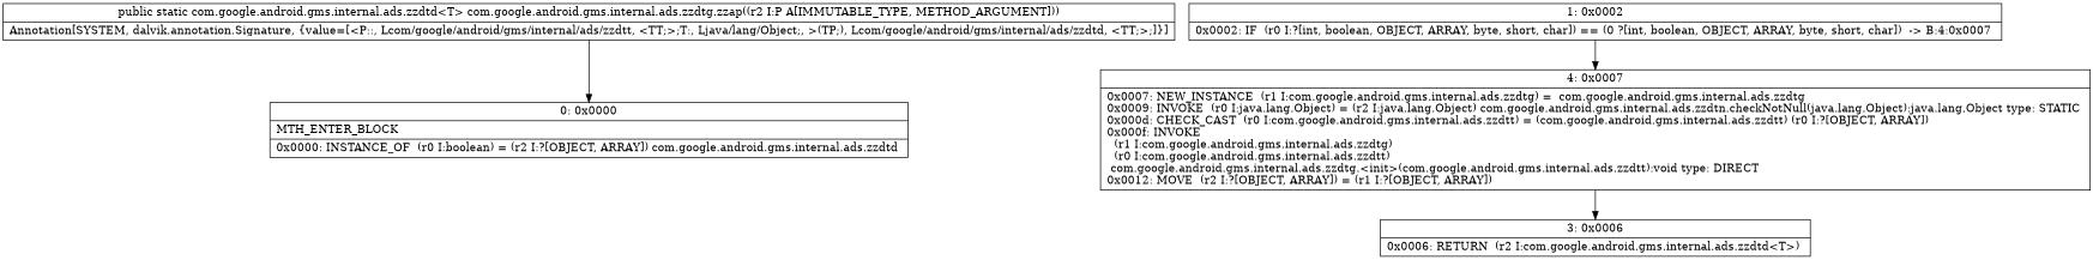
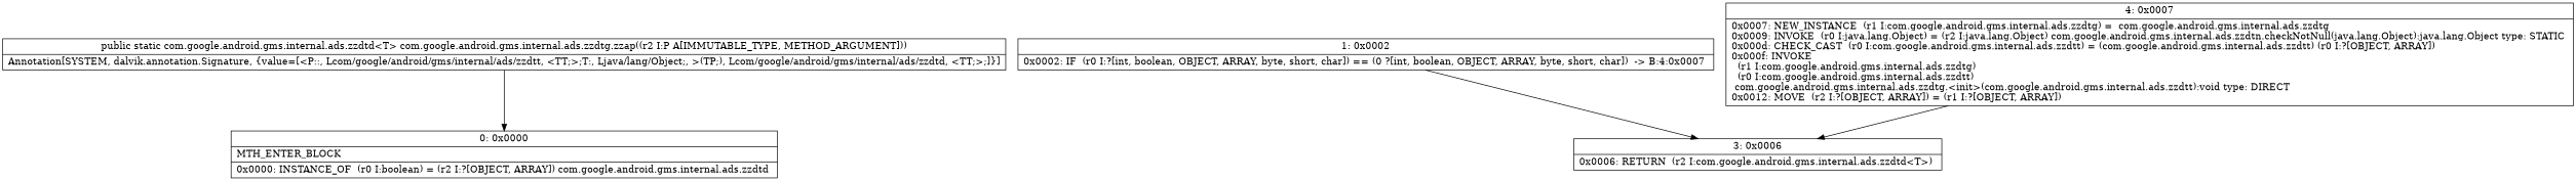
  digraph {
    node [shape=record]
    n1 [label="{0\:\ 0x0000|MTH_ENTER_BLOCK\l|0x0000: INSTANCE_OF  (r0 I:boolean) = (r2 I:?[OBJECT, ARRAY]) com.google.android.gms.internal.ads.zzdtd \l}"]
    n2 [label="{1\:\ 0x0002|0x0002: IF  (r0 I:?[int, boolean, OBJECT, ARRAY, byte, short, char]) == (0 ?[int, boolean, OBJECT, ARRAY, byte, short, char])  \-\> B:4:0x0007 \l}"]
    n3 [label="{4\:\ 0x0007|0x0007: NEW_INSTANCE  (r1 I:com.google.android.gms.internal.ads.zzdtg) =  com.google.android.gms.internal.ads.zzdtg \l0x0009: INVOKE  (r0 I:java.lang.Object) = (r2 I:java.lang.Object) com.google.android.gms.internal.ads.zzdtn.checkNotNull(java.lang.Object):java.lang.Object type: STATIC \l0x000d: CHECK_CAST  (r0 I:com.google.android.gms.internal.ads.zzdtt) = (com.google.android.gms.internal.ads.zzdtt) (r0 I:?[OBJECT, ARRAY]) \l0x000f: INVOKE  \l  (r1 I:com.google.android.gms.internal.ads.zzdtg)\l  (r0 I:com.google.android.gms.internal.ads.zzdtt)\l com.google.android.gms.internal.ads.zzdtg.\<init\>(com.google.android.gms.internal.ads.zzdtt):void type: DIRECT \l0x0012: MOVE  (r2 I:?[OBJECT, ARRAY]) = (r1 I:?[OBJECT, ARRAY]) \l}"]
    n4 [label="{3\:\ 0x0006|0x0006: RETURN  (r2 I:com.google.android.gms.internal.ads.zzdtd\<T\>) \l}"]
    n5 [label="{public static com.google.android.gms.internal.ads.zzdtd\<T\> com.google.android.gms.internal.ads.zzdtg.zzap((r2 I:P A[IMMUTABLE_TYPE, METHOD_ARGUMENT]))  | Annotation[SYSTEM, dalvik.annotation.Signature, \{value=[\<P::, Lcom\/google\/android\/gms\/internal\/ads\/zzdtt, \<TT;\>;T:, Ljava\/lang\/Object;, \>(TP;), Lcom\/google\/android\/gms\/internal\/ads\/zzdtd, \<TT;\>;]\}]\l}"]
-   n2 -> n3
+   n2 -> n4
    n3 -> n4
    n5 -> n1
  }
